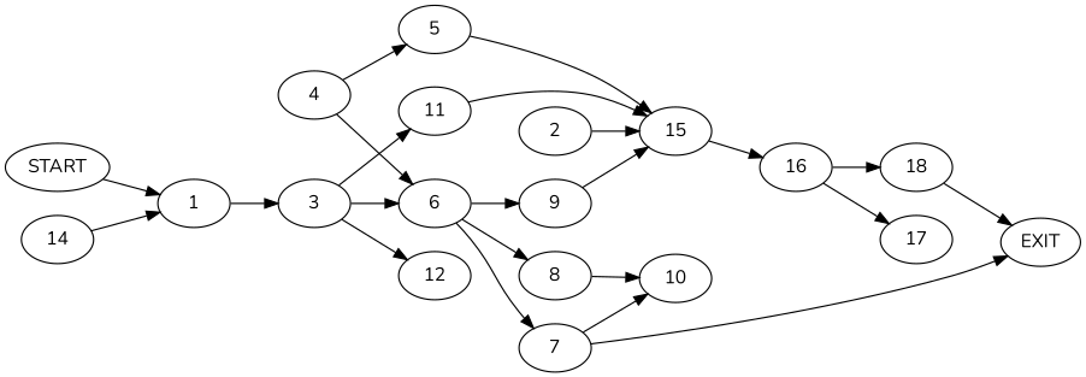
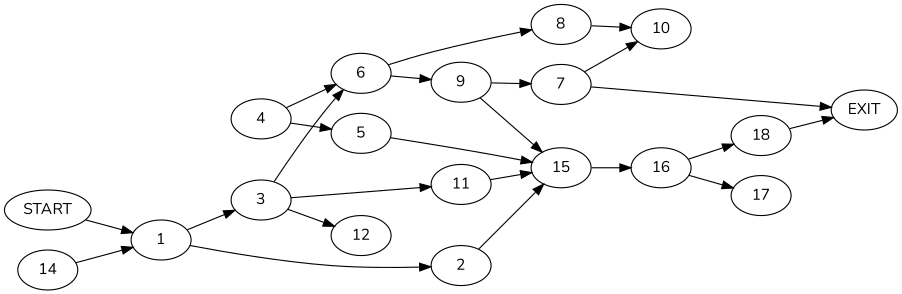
  digraph {
    fontname=Nunito
    rankdir=LR
    node [fontname=Nunito]
    edge [fontname=Nunito]
    n1 [label=START]
    1
    2
    3
    15
    11
    12
    6
    16
    4
    5
    7
    8
    9
    10
    n16 [label=EXIT]
    14
    17
    18
    n1 -> 1
+   1 -> 2
    1 -> 3
    2 -> 15
    3 -> 11 [tailport=s2]
    3 -> 12
    3 -> 6
    15 -> 16
    11 -> 15
-   6 -> 7
+   9 -> 7
    6 -> 8 [tailport=s2]
    6 -> 9
    16 -> 17
    16 -> 18
    4 -> 6
    4 -> 5
    5 -> 15
    7 -> 10
    7 -> n16
    8 -> 10
    9 -> 15
    14 -> 1
    18 -> n16
  }
